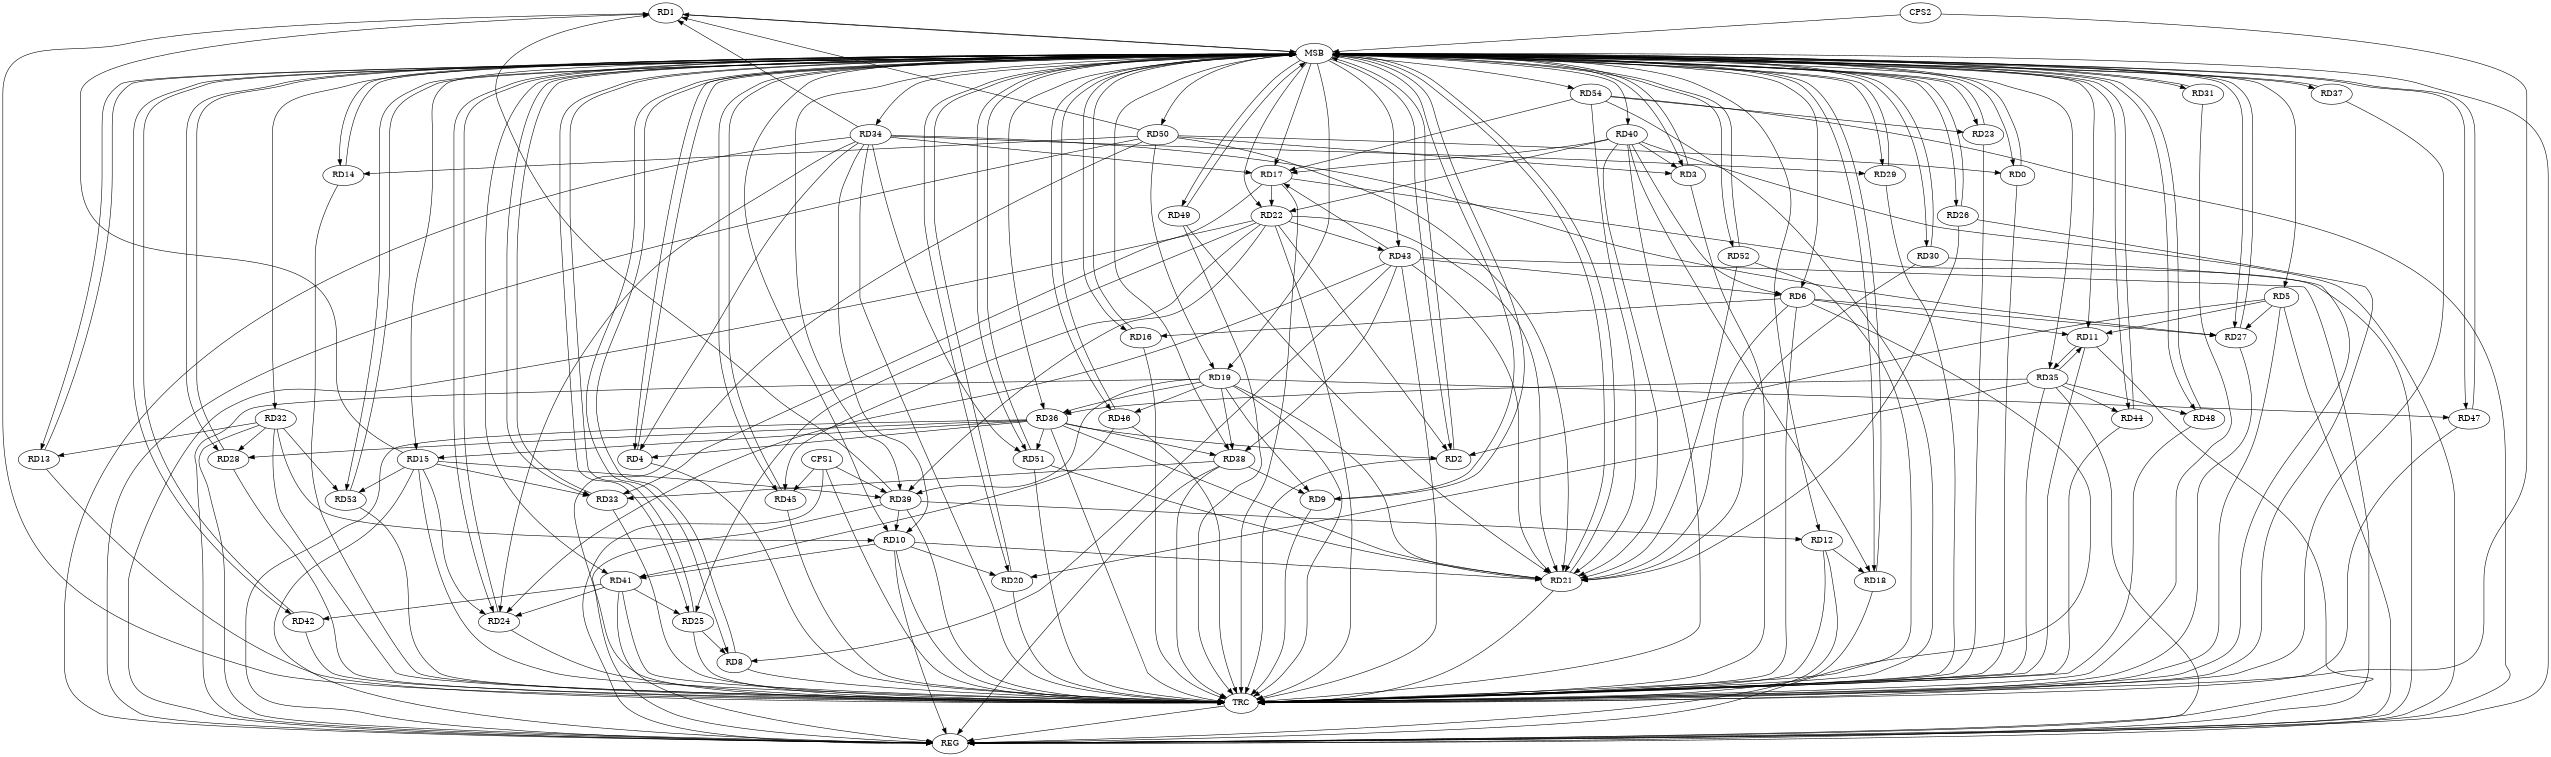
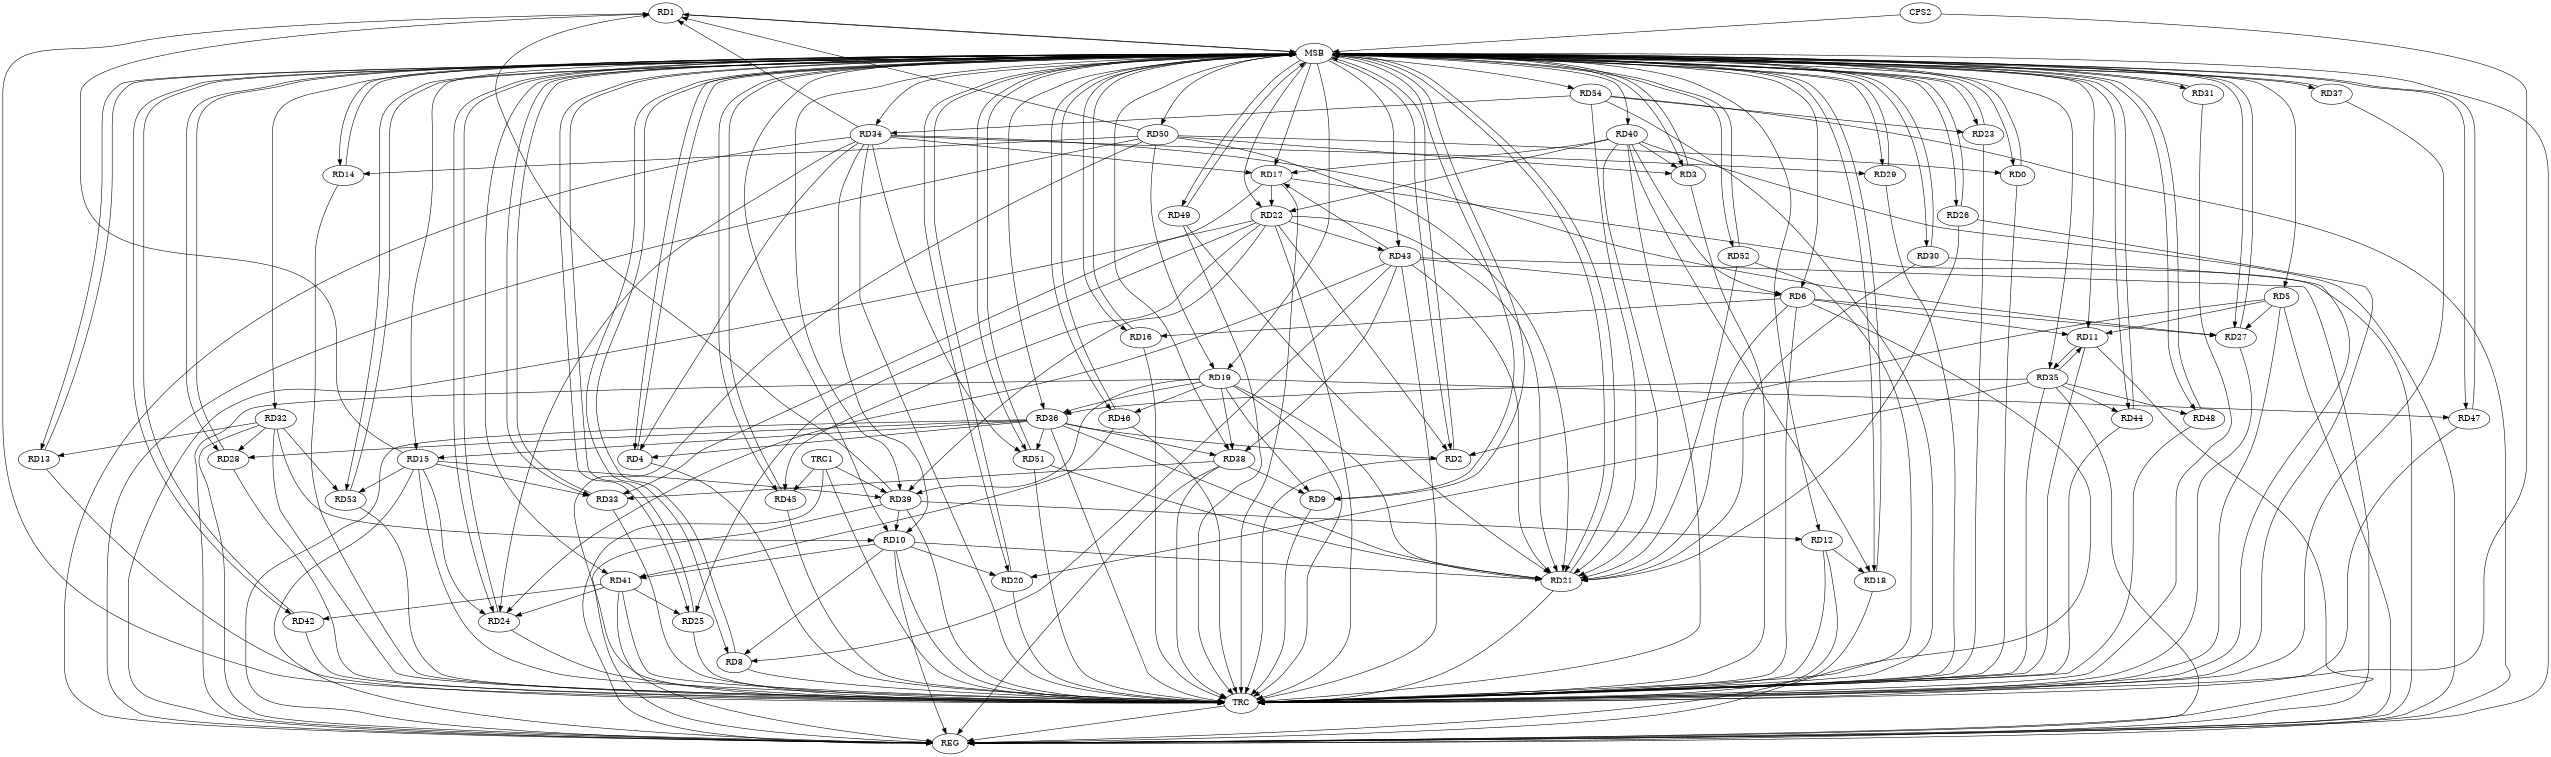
  strict digraph {
    n1 [label=RD1]
    n2 [label=MSB]
    n3 [label=TRC]
    n4 [label=RD2]
    n5 [label=RD3]
    n6 [label=RD4]
    n7 [label=RD5]
    n8 [label=RD11]
    n9 [label=RD27]
    n10 [label=REG]
    n11 [label=RD6]
    n12 [label=RD16]
    n13 [label=RD21]
    n14 [label=RD0]
    n15 [label=RD8]
    n16 [label=RD9]
    n17 [label=RD10]
    n18 [label=RD20]
    n19 [label=RD41]
    n20 [label=RD35]
    n21 [label=RD12]
    n22 [label=RD18]
    n23 [label=RD13]
    n24 [label=RD14]
    n25 [label=RD15]
    n26 [label=RD24]
    n27 [label=RD33]
    n28 [label=RD39]
    n29 [label=RD53]
    n30 [label=RD17]
    n31 [label=RD22]
    n32 [label=RD19]
    n33 [label=RD36]
    n34 [label=RD38]
    n35 [label=RD46]
    n36 [label=RD47]
    n37 [label=RD25]
    n38 [label=RD43]
    n39 [label=RD45]
    n40 [label=RD23]
    n41 [label=RD26]
    n42 [label=RD28]
    n43 [label=RD29]
    n44 [label=RD30]
    n45 [label=RD31]
    n46 [label=RD32]
    n47 [label=RD34]
    n48 [label=RD51]
    n49 [label=RD44]
    n50 [label=RD48]
    n51 [label=RD37]
    n52 [label=RD40]
    n53 [label=RD42]
    n54 [label=RD49]
    n55 [label=RD50]
    n56 [label=RD52]
    n57 [label=RD54]
-   n58 [label=CPS1]
+   n58 [label=TRC1]
    n59 [label=CPS2]
    n1 -> n2
    n1 -> n3
    n2 -> n1
    n2 -> n4
    n2 -> n5
    n2 -> n6
    n2 -> n7
    n2 -> n8
    n2 -> n9
    n2 -> n10
    n2 -> n11
    n2 -> n12
    n2 -> n13
    n2 -> n14
    n2 -> n15
    n2 -> n16
    n2 -> n17
    n2 -> n18
    n2 -> n19
    n2 -> n20
    n2 -> n21
    n2 -> n22
    n2 -> n23
    n2 -> n24
    n2 -> n25
    n2 -> n26
    n2 -> n27
    n2 -> n28
    n2 -> n29
    n2 -> n30
    n2 -> n31
    n2 -> n32
    n2 -> n33
    n2 -> n34
    n2 -> n35
    n2 -> n36
    n2 -> n37
    n2 -> n38
    n2 -> n39
    n2 -> n40
    n2 -> n41
    n2 -> n42
    n2 -> n43
    n2 -> n44
    n2 -> n45
    n2 -> n46
    n2 -> n47
    n2 -> n48
    n2 -> n49
    n2 -> n50
    n2 -> n51
    n2 -> n52
    n2 -> n53
    n2 -> n54
    n2 -> n55
    n2 -> n56
    n2 -> n57
    n3 -> n10
    n4 -> n2
    n4 -> n3
    n5 -> n2
    n5 -> n3
    n6 -> n2
    n6 -> n3
    n7 -> n3
    n7 -> n4
    n7 -> n8
    n7 -> n9
    n7 -> n10
    n8 -> n3
    n8 -> n10
    n8 -> n20
    n9 -> n2
    n9 -> n3
    n11 -> n3
    n11 -> n8
    n11 -> n9
    n11 -> n10
    n11 -> n12
    n11 -> n13
    n12 -> n2
    n12 -> n3
    n13 -> n2
    n13 -> n3
    n14 -> n2
    n14 -> n3
    n15 -> n2
    n15 -> n3
    n16 -> n2
    n16 -> n3
    n17 -> n3
    n17 -> n10
    n17 -> n13
-   n37 -> n15
+   n17 -> n15
    n17 -> n18
    n17 -> n19
    n18 -> n2
    n18 -> n3
    n19 -> n3
    n19 -> n10
    n19 -> n26
    n19 -> n37
    n19 -> n53
    n20 -> n3
    n20 -> n8
    n20 -> n10
    n20 -> n18
    n20 -> n33
    n20 -> n49
    n20 -> n50
    n21 -> n3
    n21 -> n10
    n21 -> n22
    n22 -> n2
    n22 -> n3
    n23 -> n2
    n23 -> n3
    n24 -> n2
    n24 -> n3
    n25 -> n1
    n25 -> n3
    n25 -> n10
    n25 -> n26
    n25 -> n27
    n25 -> n28
    n25 -> n29
    n26 -> n2
    n26 -> n3
    n27 -> n2
    n27 -> n3
    n28 -> n1
    n28 -> n3
    n28 -> n10
    n28 -> n17
    n28 -> n21
    n29 -> n2
    n29 -> n3
    n30 -> n3
    n30 -> n10
    n30 -> n27
    n30 -> n31
    n31 -> n3
    n31 -> n4
    n31 -> n10
    n31 -> n13
    n31 -> n28
    n31 -> n37
    n31 -> n38
    n31 -> n39
    n32 -> n3
    n32 -> n10
    n32 -> n13
    n32 -> n16
    n32 -> n28
    n32 -> n33
    n32 -> n34
    n32 -> n35
    n32 -> n36
    n33 -> n3
    n33 -> n4
    n33 -> n6
    n33 -> n10
    n33 -> n13
    n33 -> n25
    n33 -> n34
    n33 -> n42
    n33 -> n48
    n34 -> n3
    n34 -> n10
    n34 -> n16
    n34 -> n27
    n35 -> n2
    n35 -> n3
    n35 -> n19
    n36 -> n2
    n36 -> n3
    n37 -> n2
    n37 -> n3
    n38 -> n3
    n38 -> n10
    n38 -> n11
    n38 -> n13
    n38 -> n15
    n38 -> n26
    n38 -> n30
    n38 -> n34
    n39 -> n2
    n39 -> n3
    n40 -> n2
    n40 -> n3
    n41 -> n2
    n41 -> n3
    n41 -> n13
    n42 -> n2
    n42 -> n3
    n43 -> n2
    n43 -> n3
    n44 -> n2
    n44 -> n3
    n44 -> n13
    n45 -> n2
    n45 -> n3
    n46 -> n3
    n46 -> n10
    n46 -> n17
    n46 -> n23
    n46 -> n29
    n46 -> n42
    n47 -> n1
    n47 -> n3
    n47 -> n6
    n47 -> n9
    n47 -> n10
    n47 -> n17
    n47 -> n26
    n47 -> n30
    n47 -> n43
    n47 -> n48
    n48 -> n2
    n48 -> n3
    n48 -> n13
    n49 -> n2
    n49 -> n3
    n50 -> n2
    n50 -> n3
    n51 -> n2
    n51 -> n3
    n52 -> n3
    n52 -> n5
    n52 -> n10
    n52 -> n11
    n52 -> n13
    n52 -> n22
    n52 -> n30
    n52 -> n31
    n53 -> n2
    n53 -> n3
    n54 -> n2
    n54 -> n3
    n54 -> n13
    n55 -> n1
    n55 -> n3
    n55 -> n5
    n55 -> n10
    n55 -> n13
    n55 -> n14
    n55 -> n24
    n55 -> n32
    n56 -> n2
    n56 -> n3
    n56 -> n13
    n57 -> n3
    n57 -> n10
    n57 -> n13
    n57 -> n40
-   n57 -> n30
+   n57 -> n47
    n58 -> n3
    n58 -> n10
    n58 -> n28
    n58 -> n39
    n59 -> n2
    n59 -> n3
  }
